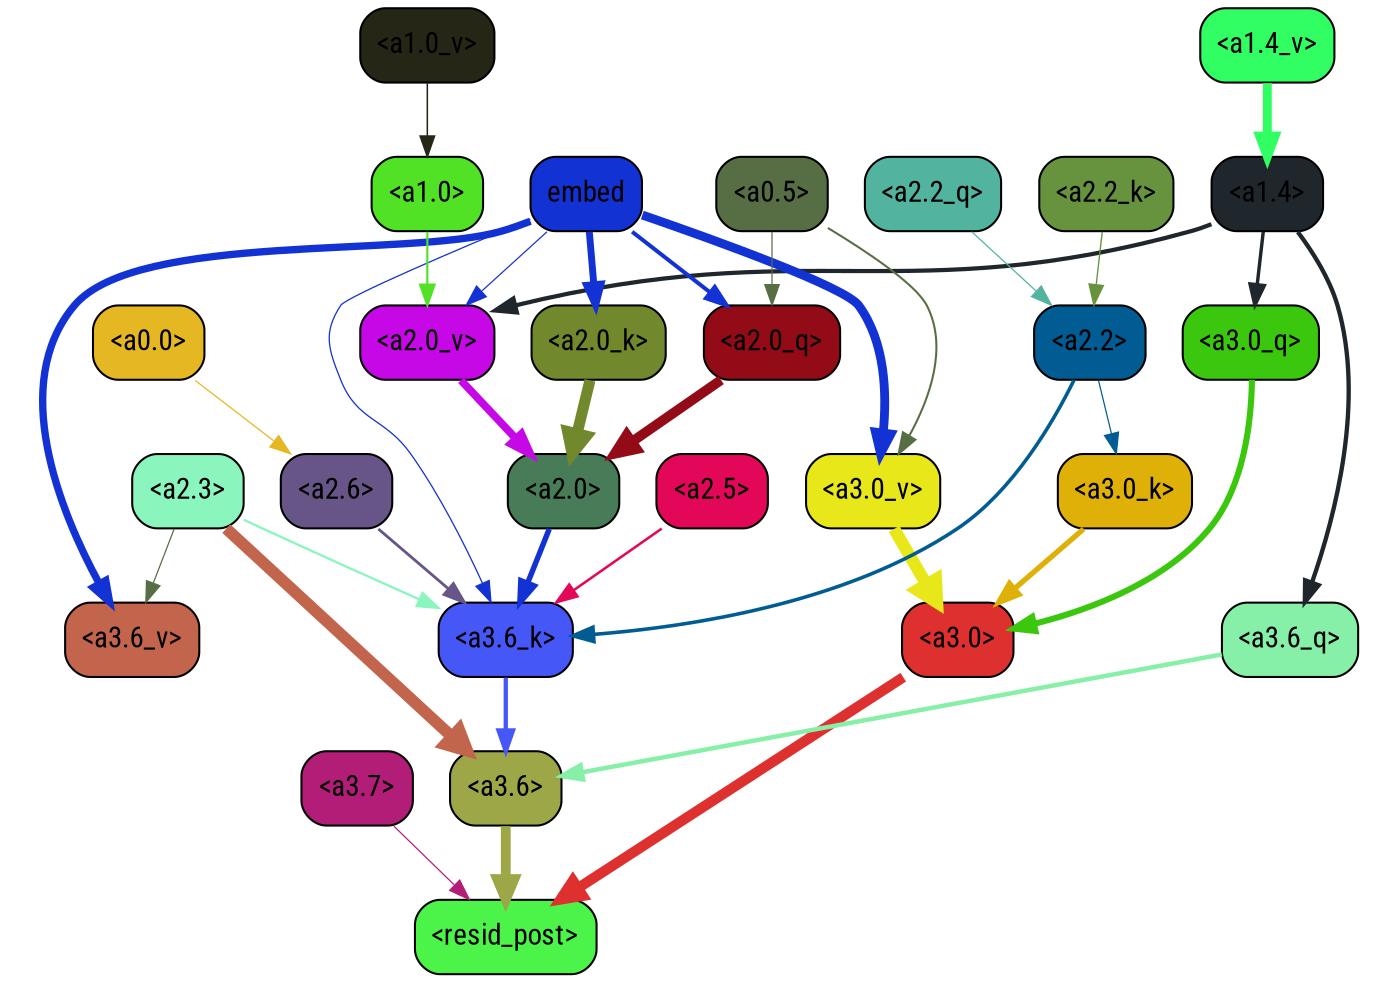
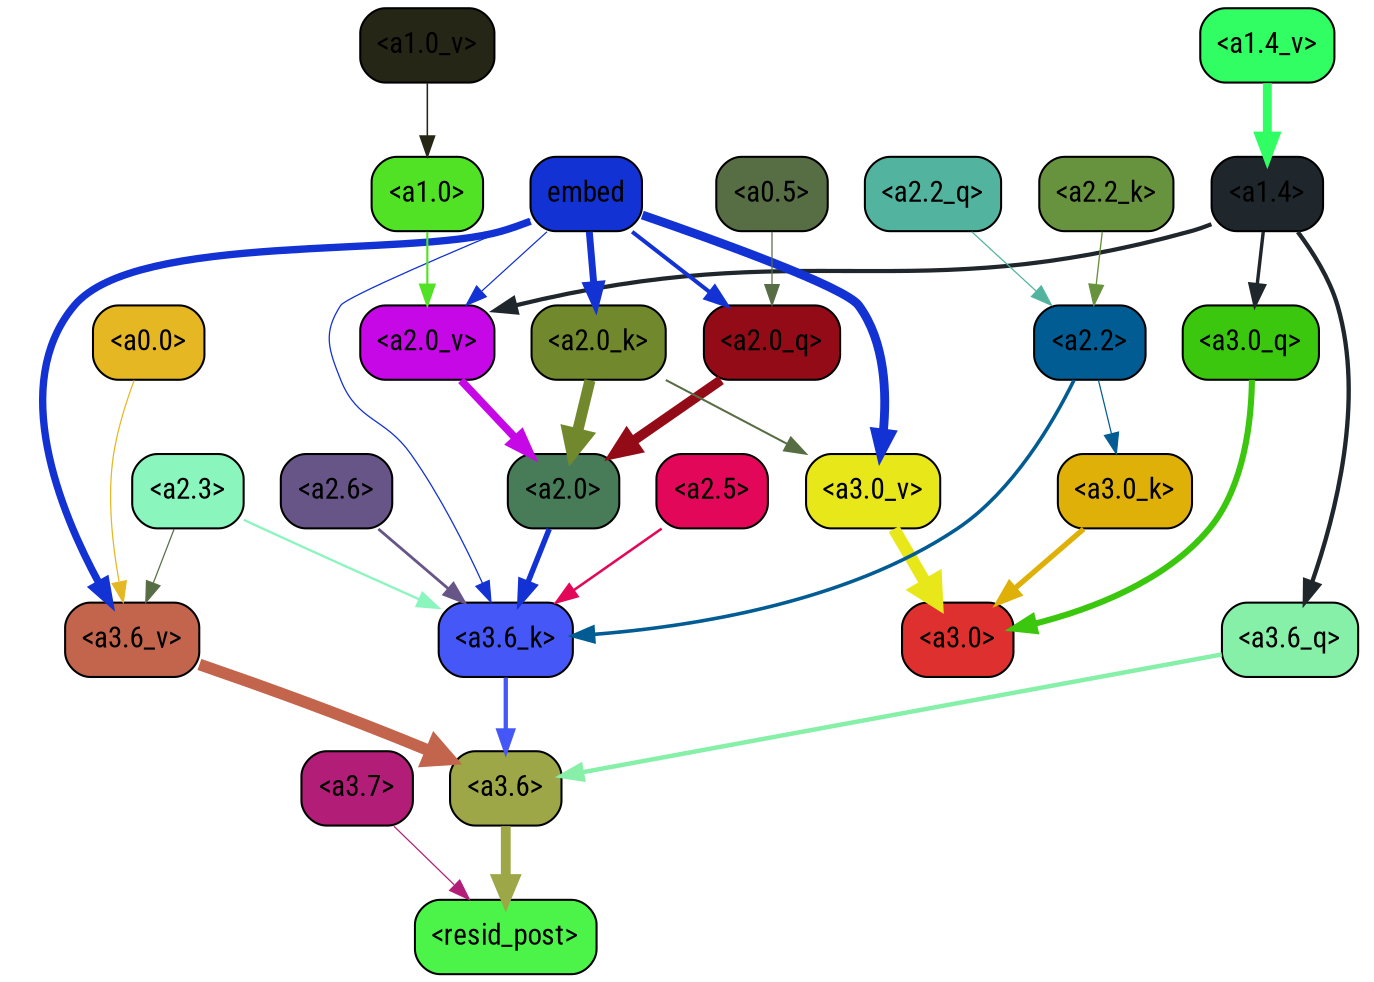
  strict digraph {
    fontname="Roboto Condensed"
    splines=true
    node [color=black fontname="Roboto Condensed" shape=box style="filled, rounded"]
    edge [color="#1332d3" fontname="Roboto Condensed" penwidth=0.6]
    "<a3.7>" [fillcolor="#b21d77"]
    "<resid_post>" [fillcolor="#4cf449"]
    "<a3.6>" [fillcolor="#9ea747"]
    "<a3.0>" [fillcolor="#de302e"]
    "<a3.6_q>" [fillcolor="#86efa8"]
    "<a3.0_q>" [fillcolor="#3bc70d"]
    "<a3.6_k>" [fillcolor="#4657f8"]
    "<a3.0_k>" [fillcolor="#dfb108"]
    "<a3.6_v>" [fillcolor="#c2654c"]
    "<a3.0_v>" [fillcolor="#e7e71a"]
    "<a2.0>" [fillcolor="#487b58"]
    "<a1.4>" [fillcolor="#1f272c"]
    "<a2.0_v>" [fillcolor="#c508e5"]
    "<a2.6>" [fillcolor="#685588"]
    "<a2.5>" [fillcolor="#e20758"]
    "<a2.3>" [fillcolor="#8af5bd"]
    "<a2.2>" [fillcolor="#005c92"]
    embed [fillcolor="#1332d3"]
    "<a2.0_q>" [fillcolor="#930b16"]
    "<a2.0_k>" [fillcolor="#71892c"]
    "<a0.5>" [fillcolor="#576d44"]
    "<a0.0>" [fillcolor="#e5b722"]
    "<a2.2_q>" [fillcolor="#52b39f"]
    "<a2.2_k>" [fillcolor="#68933e"]
    "<a1.0>" [fillcolor="#51e125"]
    "<a1.4_v>" [fillcolor="#30fe62"]
    "<a1.0_v>" [fillcolor="#252616"]
    "<a3.7>" -> "<resid_post>" [color="#b21d77"]
    "<a3.6>" -> "<resid_post>" [color="#9ea747" penwidth=4.748674273490906]
-   "<a3.0>" -> "<resid_post>" [color="#de302e" penwidth=5.004031300544739]
    "<a3.6_q>" -> "<a3.6>" [color="#86efa8" penwidth=2.1656854450702667]
    "<a3.0_q>" -> "<a3.0>" [color="#3bc70d" penwidth=2.95696559548378]
    "<a3.6_k>" -> "<a3.6>" [color="#4657f8" penwidth=2.086437076330185]
    "<a3.0_k>" -> "<a3.0>" [color="#dfb108" penwidth=2.5988530814647675]
-   "<a2.3>" -> "<a3.6>" [color="#c2654c" penwidth=5.669987380504608]
+   "<a3.6_v>" -> "<a3.6>" [color="#c2654c" penwidth=5.669987380504608]
    "<a3.0_v>" -> "<a3.0>" [color="#e7e71a" penwidth=5.9515902400016785]
    "<a2.0>" -> "<a3.6_k>" [penwidth=2.6423546075820923]
    "<a1.4>" -> "<a3.6_q>" [color="#1f272c" penwidth=2.1035547256469727]
    "<a1.4>" -> "<a3.0_q>" [color="#1f272c" penwidth=1.6541699171066284]
    "<a1.4>" -> "<a2.0_v>" [color="#1f272c" penwidth=2.048949420452118]
    "<a2.0_v>" -> "<a2.0>" [color="#c508e5" penwidth=3.76983106136322]
    "<a2.6>" -> "<a3.6_k>" [color="#685588" penwidth=1.3718644380569458]
    "<a2.5>" -> "<a3.6_k>" [color="#e20758" penwidth=1.231603980064392]
    "<a2.3>" -> "<a3.6_k>" [color="#8af5bd" penwidth=1.1117559671401978]
    "<a2.3>" -> "<a3.6_v>" [color="#576d44"]
    "<a2.2>" -> "<a3.6_k>" [color="#005c92" penwidth=1.7315057516098022]
    "<a2.2>" -> "<a3.0_k>" [color="#005c92"]
    embed -> "<a3.6_k>" [penwidth=0.6229734420776367]
    embed -> "<a3.6_v>" [penwidth=3.56406831741333]
    embed -> "<a3.0_v>" [penwidth=4.293717980384827]
    embed -> "<a2.0_v>"
    embed -> "<a2.0_q>" [penwidth=1.9479764699935913]
    embed -> "<a2.0_k>" [penwidth=3.348647713661194]
    "<a2.0_q>" -> "<a2.0>" [color="#930b16" penwidth=4.801594913005829]
    "<a2.0_k>" -> "<a2.0>" [color="#71892c" penwidth=5.364346981048584]
-   "<a0.5>" -> "<a3.0_v>" [color="#576d44" penwidth=0.9916514158248901]
+   "<a2.0_k>" -> "<a3.0_v>" [color="#576d44" penwidth=0.9916514158248901]
    "<a0.5>" -> "<a2.0_q>" [color="#576d44"]
-   "<a0.0>" -> "<a2.6>" [color="#e5b722"]
+   "<a0.0>" -> "<a3.6_v>" [color="#e5b722"]
    "<a2.2_q>" -> "<a2.2>" [color="#52b39f" penwidth=0.6068362593650818]
    "<a2.2_k>" -> "<a2.2>" [color="#68933e" penwidth=0.6648573875427246]
    "<a1.0>" -> "<a2.0_v>" [color="#51e125" penwidth=1.0333166718482971]
    "<a1.4_v>" -> "<a1.4>" [color="#30fe62" penwidth=4.295930981636047]
    "<a1.0_v>" -> "<a1.0>" [color="#252616" penwidth=0.7506231069564819]
  }
